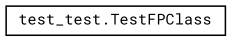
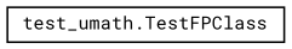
  digraph {
    rankdir=LR
    fontname="Roboto Mono"
-   n1 [color=black fillcolor=white fontname="Roboto Mono" fontsize=10 height=0.2 label="test_test.TestFPClass" shape=box style=filled width=0.4]
+   n1 [color=black fillcolor=white fontname="Roboto Mono" fontsize=10 height=0.2 label="test_umath.TestFPClass" shape=box style=filled width=0.4]
  }
